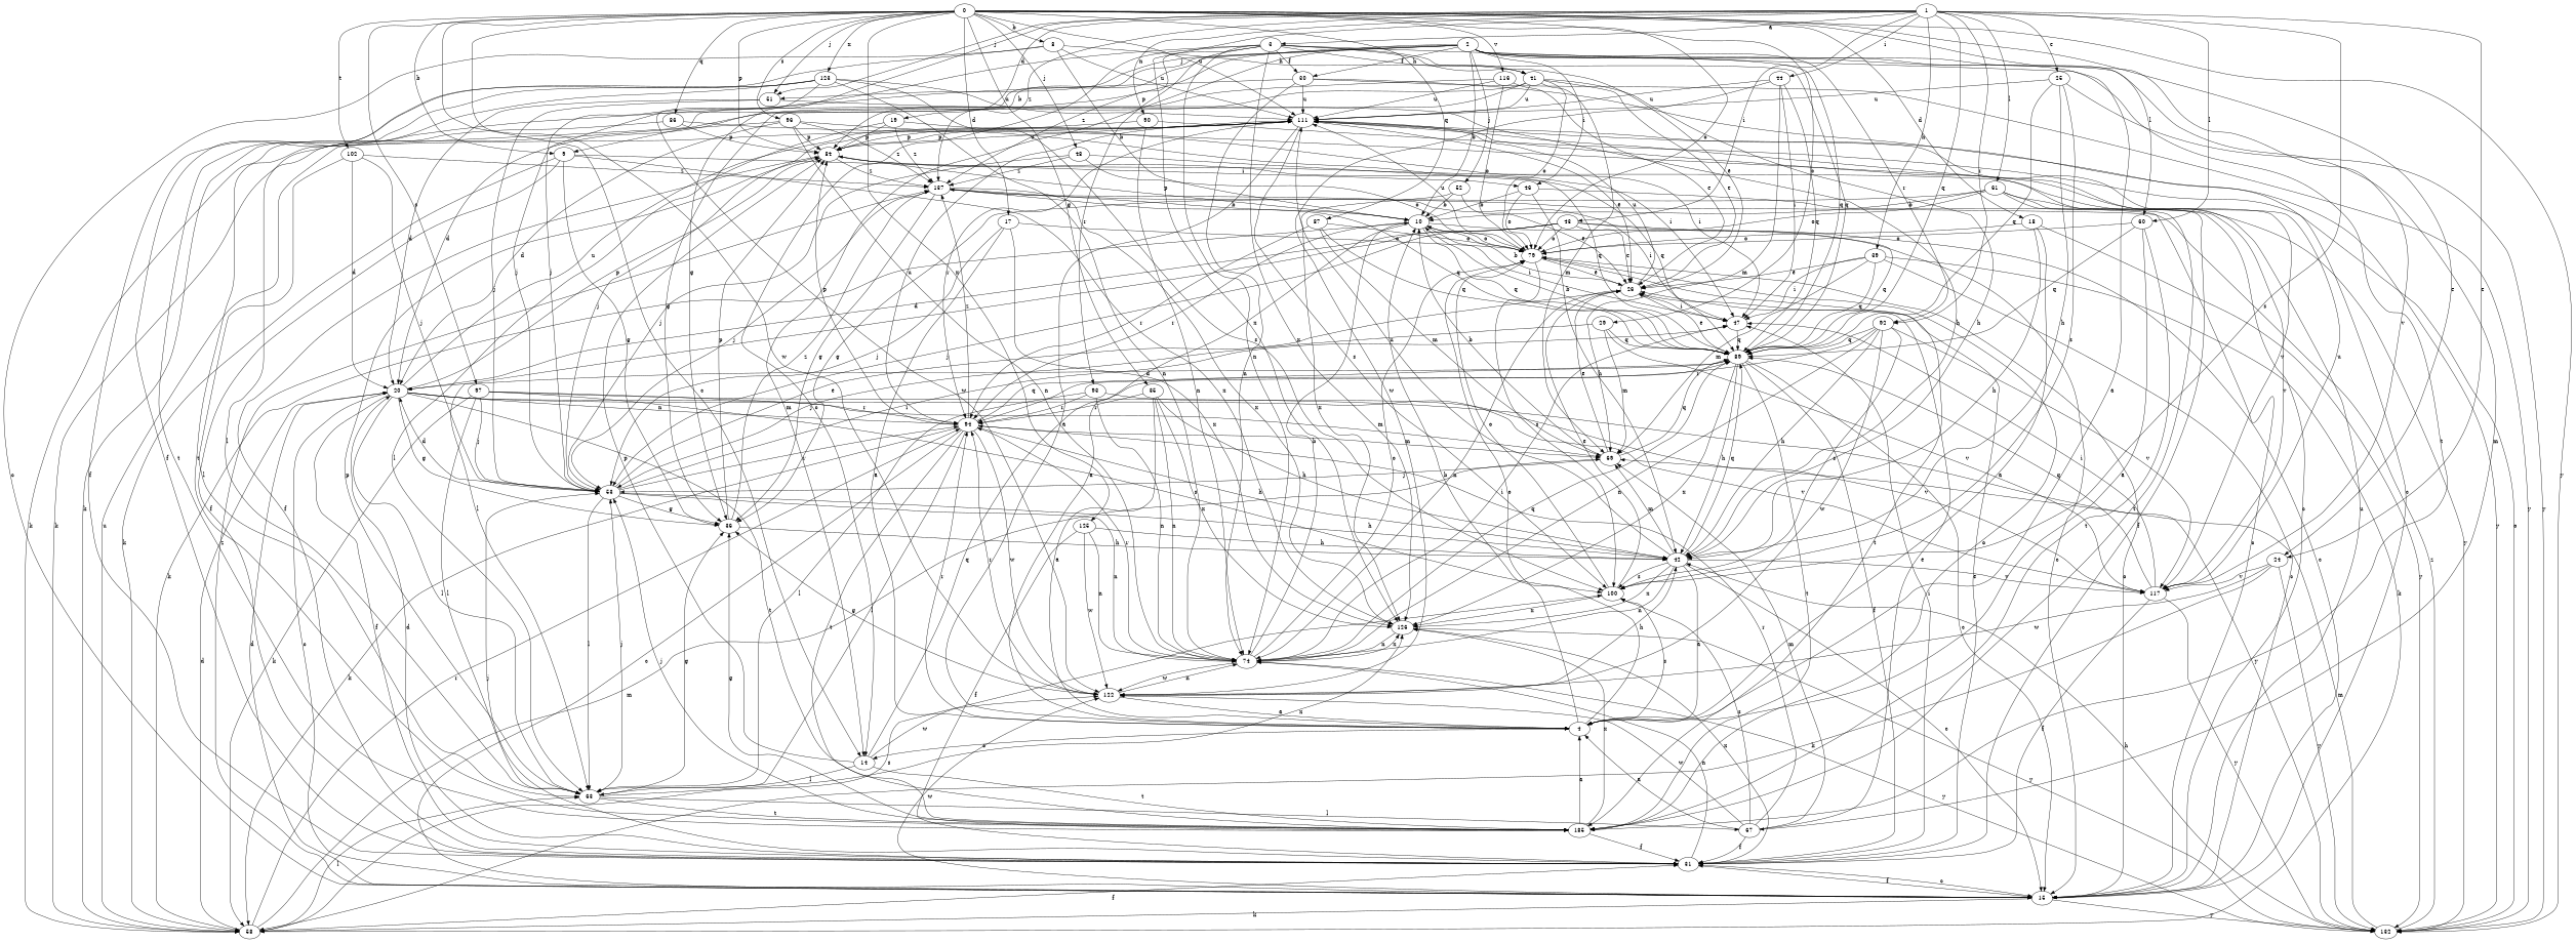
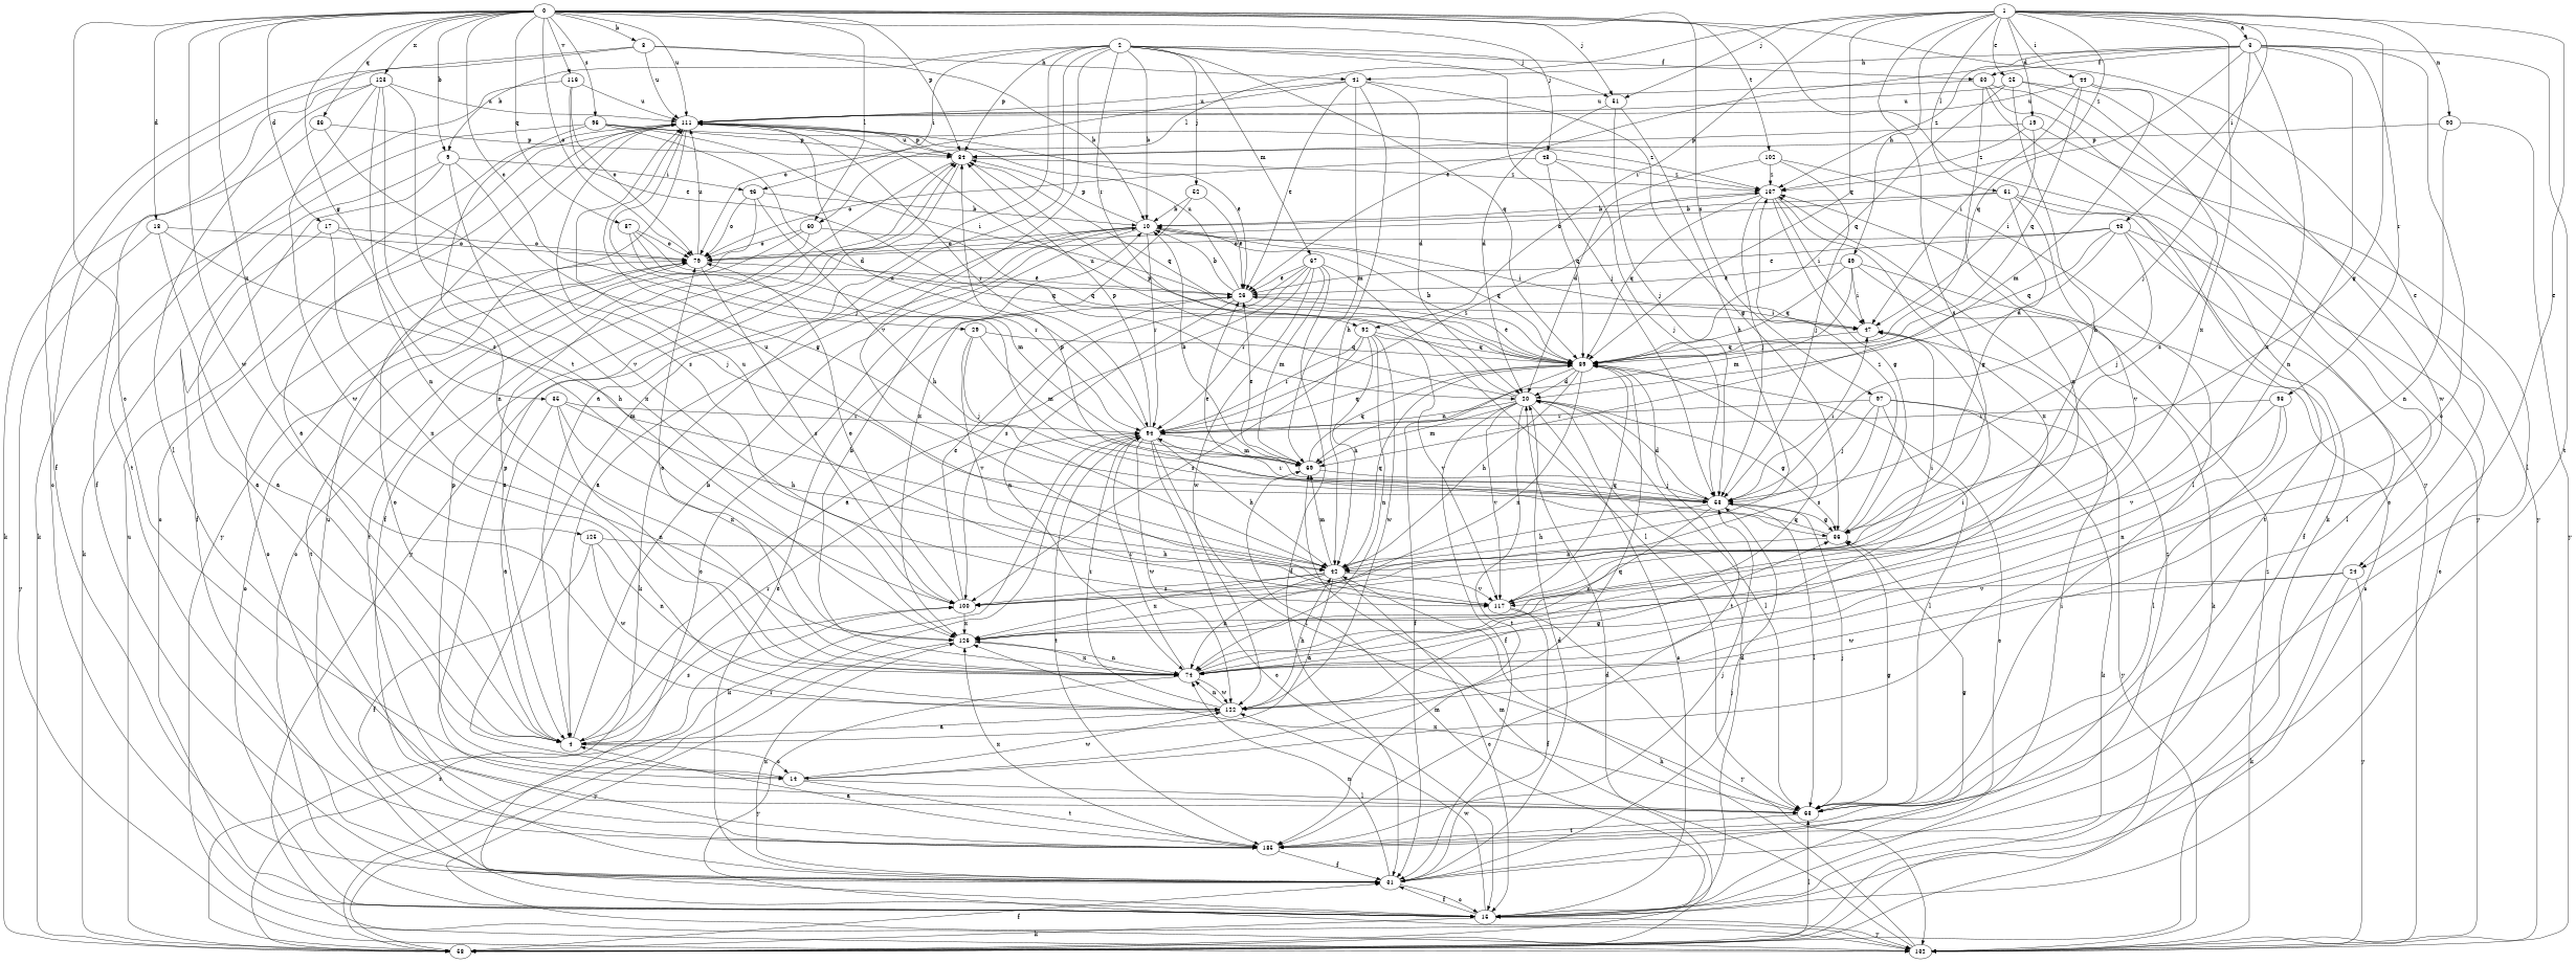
  strict digraph {
    0
    8
    9
    14
    17
    18
    24
    29
    35
    48
    51
    60
    79
    84
    86
    87
    96
    97
    102
    111
    116
    122
    123
    125
    132
    10
    41
    15
    31
    36
    126
    46
    58
    89
    n35 [label=185]
    63
    4
    53
    42
    117
    69
    74
    94
    137
    20
    100
    26
    47
    1
    3
    19
    25
    39
    43
    44
    61
    n57 [label=90]
    92
    30
    93
    2
    52
    67
    0 -> 8 [label=b]
    0 -> 9 [label=b]
    0 -> 14 [label=c]
    0 -> 17 [label=d]
    0 -> 18 [label=d]
    0 -> 24 [label=e]
    0 -> 29 [label=c]
    0 -> 35 [label=g]
    0 -> 48 [label=j]
    0 -> 51 [label=j]
    0 -> 60 [label=l]
    0 -> 79 [label=o]
    0 -> 84 [label=p]
    0 -> 86 [label=q]
    0 -> 87 [label=q]
    0 -> 96 [label=s]
    0 -> 97 [label=s]
    0 -> 102 [label=t]
    0 -> 111 [label=u]
    0 -> 116 [label=v]
    0 -> 122 [label=w]
    0 -> 123 [label=x]
    0 -> 125 [label=x]
    0 -> 132 [label=y]
    8 -> 111 [label=u]
    8 -> 10 [label=b]
    8 -> 41 [label=h]
    8 -> 15 [label=c]
    8 -> 31 [label=f]
    9 -> 31 [label=f]
    9 -> 36 [label=g]
    9 -> 126 [label=x]
    9 -> 46 [label=i]
    9 -> 58 [label=k]
    14 -> 84 [label=p]
    14 -> 122 [label=w]
    14 -> 89 [label=q]
    14 -> n35 [label=t]
    14 -> 63 [label=l]
    17 -> 79 [label=o]
    17 -> 126 [label=x]
    17 -> 4 [label=a]
    17 -> 53 [label=j]
    18 -> 79 [label=o]
    18 -> 132 [label=y]
    18 -> 4 [label=a]
    18 -> 42 [label=h]
    24 -> 122 [label=w]
    24 -> 132 [label=y]
    24 -> 58 [label=k]
    24 -> 117 [label=v]
    29 -> 89 [label=q]
    29 -> 53 [label=j]
    29 -> 117 [label=v]
    29 -> 69 [label=m]
    35 -> 126 [label=x]
    35 -> 4 [label=a]
    35 -> 42 [label=h]
    35 -> 74 [label=n]
    35 -> 94 [label=r]
    48 -> 79 [label=o]
    48 -> 89 [label=q]
    48 -> 53 [label=j]
    48 -> 137 [label=z]
    51 -> 53 [label=j]
    51 -> 42 [label=h]
    51 -> 20 [label=d]
    60 -> 79 [label=o]
    60 -> 89 [label=q]
    60 -> n35 [label=t]
    60 -> 4 [label=a]
    79 -> 111 [label=u]
    79 -> n35 [label=t]
    79 -> 100 [label=s]
    79 -> 26 [label=e]
    84 -> 111 [label=u]
    84 -> 132 [label=y]
    84 -> 31 [label=f]
    84 -> 89 [label=q]
    84 -> 137 [label=z]
    86 -> 84 [label=p]
    86 -> 58 [label=k]
    86 -> 117 [label=v]
    87 -> 79 [label=o]
    87 -> 89 [label=q]
    87 -> 69 [label=m]
    87 -> 94 [label=r]
    96 -> 84 [label=p]
    96 -> 58 [label=k]
    96 -> 74 [label=n]
    96 -> 137 [label=z]
    96 -> 20 [label=d]
    96 -> 47 [label=i]
    97 -> 132 [label=y]
    97 -> 58 [label=k]
    97 -> 63 [label=l]
    97 -> 53 [label=j]
    97 -> 94 [label=r]
    97 -> 100 [label=s]
    102 -> 63 [label=l]
    102 -> 53 [label=j]
    102 -> 137 [label=z]
    102 -> 20 [label=d]
    111 -> 84 [label=p]
    111 -> 132 [label=y]
    111 -> 15 [label=c]
    111 -> 4 [label=a]
    111 -> 53 [label=j]
    111 -> 94 [label=r]
    111 -> 100 [label=s]
    111 -> 26 [label=e]
    116 -> 79 [label=o]
    116 -> 111 [label=u]
    116 -> n35 [label=t]
    116 -> 26 [label=e]
    122 -> 36 [label=g]
    122 -> 4 [label=a]
    122 -> 42 [label=h]
    122 -> 74 [label=n]
    122 -> 94 [label=r]
    123 -> 111 [label=u]
    123 -> 122 [label=w]
    123 -> 31 [label=f]
-   123 -> n35 [label=t]
+   123 -> 126 [label=t]
    123 -> 63 [label=l]
    123 -> 74 [label=n]
    123 -> 100 [label=s]
    125 -> 122 [label=w]
    125 -> 31 [label=f]
    125 -> 42 [label=h]
    125 -> 74 [label=n]
    132 -> 42 [label=h]
    132 -> 69 [label=m]
    132 -> 137 [label=z]
    10 -> 79 [label=o]
    10 -> 84 [label=p]
    10 -> 15 [label=c]
    10 -> 58 [label=k]
    10 -> 89 [label=q]
    10 -> 4 [label=a]
    10 -> 94 [label=r]
    10 -> 47 [label=i]
    41 -> 79 [label=o]
    41 -> 111 [label=u]
    41 -> 36 [label=g]
    41 -> 42 [label=h]
    41 -> 69 [label=m]
    41 -> 20 [label=d]
    41 -> 26 [label=e]
    15 -> 79 [label=o]
    15 -> 111 [label=u]
    15 -> 122 [label=w]
    15 -> 132 [label=y]
    15 -> 31 [label=f]
    15 -> 58 [label=k]
    15 -> 137 [label=z]
    15 -> 20 [label=d]
    31 -> 15 [label=c]
    31 -> 126 [label=x]
    31 -> 53 [label=j]
    31 -> 74 [label=n]
    31 -> 20 [label=d]
    31 -> 26 [label=e]
    31 -> 47 [label=i]
    36 -> 84 [label=p]
    36 -> 42 [label=h]
    36 -> 137 [label=z]
    126 -> 132 [label=y]
    126 -> 74 [label=n]
    46 -> 79 [label=o]
    46 -> 10 [label=b]
    46 -> 15 [label=c]
    46 -> 42 [label=h]
    58 -> 111 [label=u]
    58 -> 31 [label=f]
    58 -> 63 [label=l]
    58 -> 69 [label=m]
    58 -> 94 [label=r]
    58 -> 20 [label=d]
    58 -> 100 [label=s]
    89 -> 10 [label=b]
    89 -> 15 [label=c]
    89 -> 31 [label=f]
    89 -> 126 [label=x]
    89 -> n35 [label=t]
    89 -> 42 [label=h]
    89 -> 20 [label=d]
    89 -> 26 [label=e]
    n35 -> 79 [label=o]
    n35 -> 31 [label=f]
    n35 -> 36 [label=g]
    n35 -> 126 [label=x]
    n35 -> 4 [label=a]
    n35 -> 53 [label=j]
    63 -> 84 [label=p]
    63 -> 36 [label=g]
    63 -> 126 [label=x]
    63 -> n35 [label=t]
    63 -> 53 [label=j]
    4 -> 14 [label=c]
    4 -> 79 [label=o]
    4 -> 10 [label=b]
    4 -> 94 [label=r]
    4 -> 100 [label=s]
    53 -> 36 [label=g]
    53 -> 63 [label=l]
    53 -> 42 [label=h]
    53 -> 74 [label=n]
    53 -> 94 [label=r]
    53 -> 20 [label=d]
    53 -> 26 [label=e]
    53 -> 47 [label=i]
    42 -> 111 [label=u]
    42 -> 15 [label=c]
    42 -> 126 [label=x]
    42 -> 89 [label=q]
    42 -> 4 [label=a]
    42 -> 117 [label=v]
    42 -> 69 [label=m]
    42 -> 74 [label=n]
    42 -> 100 [label=s]
    117 -> 111 [label=u]
    117 -> 132 [label=y]
    117 -> 31 [label=f]
    117 -> 89 [label=q]
    117 -> 47 [label=i]
    69 -> 10 [label=b]
    69 -> 89 [label=q]
    69 -> 53 [label=j]
    69 -> 26 [label=e]
    74 -> 79 [label=o]
    74 -> 122 [label=w]
    74 -> 132 [label=y]
    74 -> 10 [label=b]
    74 -> 126 [label=x]
    74 -> 89 [label=q]
    74 -> 94 [label=r]
    74 -> 47 [label=i]
    94 -> 84 [label=p]
    94 -> 111 [label=u]
    94 -> 122 [label=w]
    94 -> 15 [label=c]
    94 -> 58 [label=k]
    94 -> 89 [label=q]
    94 -> n35 [label=t]
    94 -> 63 [label=l]
    94 -> 42 [label=h]
    94 -> 69 [label=m]
    94 -> 137 [label=z]
    137 -> 10 [label=b]
    137 -> 36 [label=g]
    137 -> 126 [label=x]
    137 -> 89 [label=q]
    137 -> 53 [label=j]
    137 -> 47 [label=i]
    20 -> 84 [label=p]
    20 -> 111 [label=u]
    20 -> 15 [label=c]
    20 -> 31 [label=f]
    20 -> 36 [label=g]
    20 -> n35 [label=t]
    20 -> 63 [label=l]
    20 -> 117 [label=v]
    20 -> 69 [label=m]
    20 -> 94 [label=n]
    100 -> 79 [label=o]
    100 -> 126 [label=x]
    100 -> 26 [label=e]
    26 -> 111 [label=u]
    26 -> 10 [label=b]
    26 -> 74 [label=n]
    26 -> 47 [label=i]
    47 -> 89 [label=q]
    1 -> 24 [label=e]
    1 -> 51 [label=j]
    1 -> 60 [label=l]
    1 -> 36 [label=g]
    1 -> 126 [label=x]
    1 -> 89 [label=q]
    1 -> 137 [label=z]
    1 -> 100 [label=s]
    1 -> 3 [label=a]
    1 -> 19 [label=d]
    1 -> 25 [label=e]
    1 -> 39 [label=h]
    1 -> 43 [label=i]
    1 -> 44 [label=i]
    1 -> 61 [label=l]
    1 -> n57 [label=n]
    1 -> 92 [label=r]
    3 -> 14 [label=c]
    3 -> 41 [label=h]
    3 -> 126 [label=x]
    3 -> 89 [label=q]
    3 -> n35 [label=t]
    3 -> 53 [label=j]
    3 -> 74 [label=n]
    3 -> 137 [label=z]
    3 -> 26 [label=e]
    3 -> 30 [label=f]
    3 -> 93 [label=r]
    19 -> 84 [label=p]
    19 -> 63 [label=l]
    19 -> 137 [label=z]
    19 -> 47 [label=i]
    25 -> 111 [label=u]
    25 -> 132 [label=y]
    25 -> 89 [label=q]
    25 -> 42 [label=h]
    25 -> 100 [label=s]
    39 -> 15 [label=c]
    39 -> 58 [label=k]
    39 -> 89 [label=q]
    39 -> 69 [label=m]
    39 -> 26 [label=e]
    39 -> 47 [label=i]
    43 -> 79 [label=o]
    43 -> 15 [label=c]
    43 -> 89 [label=q]
    43 -> 63 [label=l]
    43 -> 53 [label=j]
    43 -> 20 [label=d]
    43 -> 26 [label=e]
    44 -> 111 [label=u]
    44 -> 122 [label=w]
    44 -> 89 [label=q]
    44 -> 69 [label=m]
    44 -> 47 [label=i]
    61 -> 79 [label=o]
    61 -> 10 [label=b]
    61 -> 31 [label=f]
    61 -> 36 [label=g]
    61 -> n35 [label=t]
    61 -> 117 [label=v]
    n57 -> 84 [label=p]
-   n57 -> 132 [label=o]
+   n57 -> 132 [label=y]
    n57 -> 74 [label=n]
    92 -> 122 [label=w]
    92 -> 89 [label=q]
    92 -> 42 [label=h]
    92 -> 117 [label=v]
    92 -> 74 [label=n]
    92 -> 94 [label=r]
    92 -> 100 [label=s]
    30 -> 111 [label=u]
    30 -> 132 [label=y]
    30 -> 15 [label=c]
    30 -> 58 [label=k]
    30 -> 74 [label=n]
    93 -> 63 [label=l]
    93 -> 117 [label=v]
    93 -> 74 [label=n]
    93 -> 94 [label=r]
    2 -> 9 [label=b]
    2 -> 14 [label=m]
    2 -> 51 [label=j]
    2 -> 84 [label=p]
    2 -> 10 [label=b]
    2 -> 46 [label=i]
    2 -> 89 [label=q]
    2 -> 4 [label=a]
    2 -> 53 [label=j]
    2 -> 117 [label=v]
    2 -> 92 [label=r]
    2 -> 30 [label=f]
    2 -> 52 [label=j]
    2 -> 67 [label=m]
    52 -> 10 [label=b]
    52 -> 126 [label=x]
    52 -> 26 [label=e]
    67 -> 122 [label=w]
    67 -> 31 [label=f]
-   63 -> 67 [label=l]
+   67 -> 63 [label=l]
    67 -> 4 [label=a]
    67 -> 69 [label=m]
    67 -> 94 [label=r]
    67 -> 100 [label=s]
    67 -> 26 [label=e]
  }
